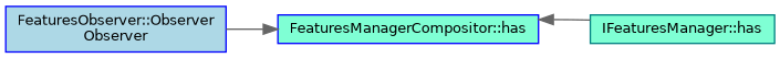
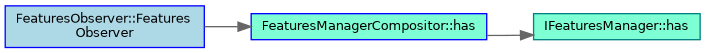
  digraph {
    rankdir=RL
    node [color=blue fillcolor=aquamarine fontname=Helvetica fontsize=10 shape=record style=filled]
    edge [color=gray40 dir=back fontname=Helvetica fontsize=10 labelfontname=Helvetica labelfontsize=10 style=solid]
    n1 [color=teal fontcolor=black height=0.2 label="IFeaturesManager::has" width=0.4]
    n2 [height=0.2 label="FeaturesManagerCompositor::has" width=0.4]
-   n3 [fillcolor=lightblue height=0.2 label="FeaturesObserver::Observer\lObserver" width=0.4]
-   n2 -> n1
+   n3 [fillcolor=lightblue height=0.2 label="FeaturesObserver::Features\lObserver" width=0.4]
+   n1 -> n2
    n2 -> n3
  }
